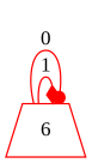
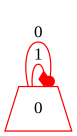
  digraph {
    rankdir=LR
    fontname="Liberation Serif"
    edge [color=red fontname="Liberation Serif"]
-   n1 [label=6 shape=trapezium color=red fontname="Liberation Serif"]
+   n1 [label=0 shape=trapezium color=red fontname="Liberation Serif"]
    n1 -> n1 [label=1 arrowhead=diamond]
    n1 -> n1 [label=0 arrowhead=dot]
  }
